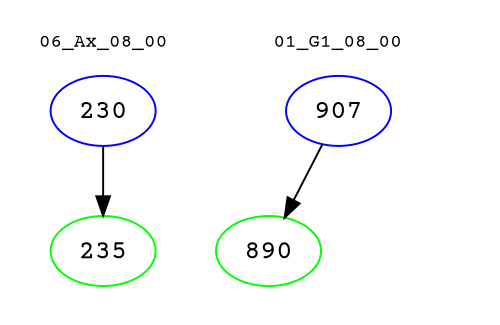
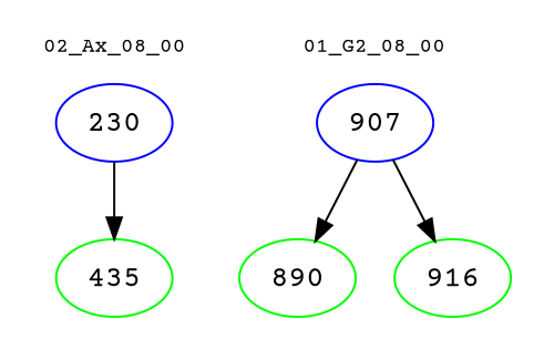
  digraph {
    fontname="Courier Prime"
    node [color=green fontname="Courier Prime"]
    edge [color=black fontname="Courier Prime"]
    n1 [color=blue label=230]
-   n2 [label=235]
+   n2 [label=435]
    n3 [color=blue label=907]
    n4 [label=890]
+   n5 [label=916]
    subgraph cluster_1 {
      color=white
      fontsize=10
-     label="06_Ax_08_00"
+     label="02_Ax_08_00"
      n1
      n2
    }
    subgraph cluster_2 {
      color=white
      fontsize=10
-     label="01_G1_08_00"
+     label="01_G2_08_00"
      n3
      n4
+     n5
    }
    n1 -> n2
    n3 -> n4
+   n3 -> n5
  }
